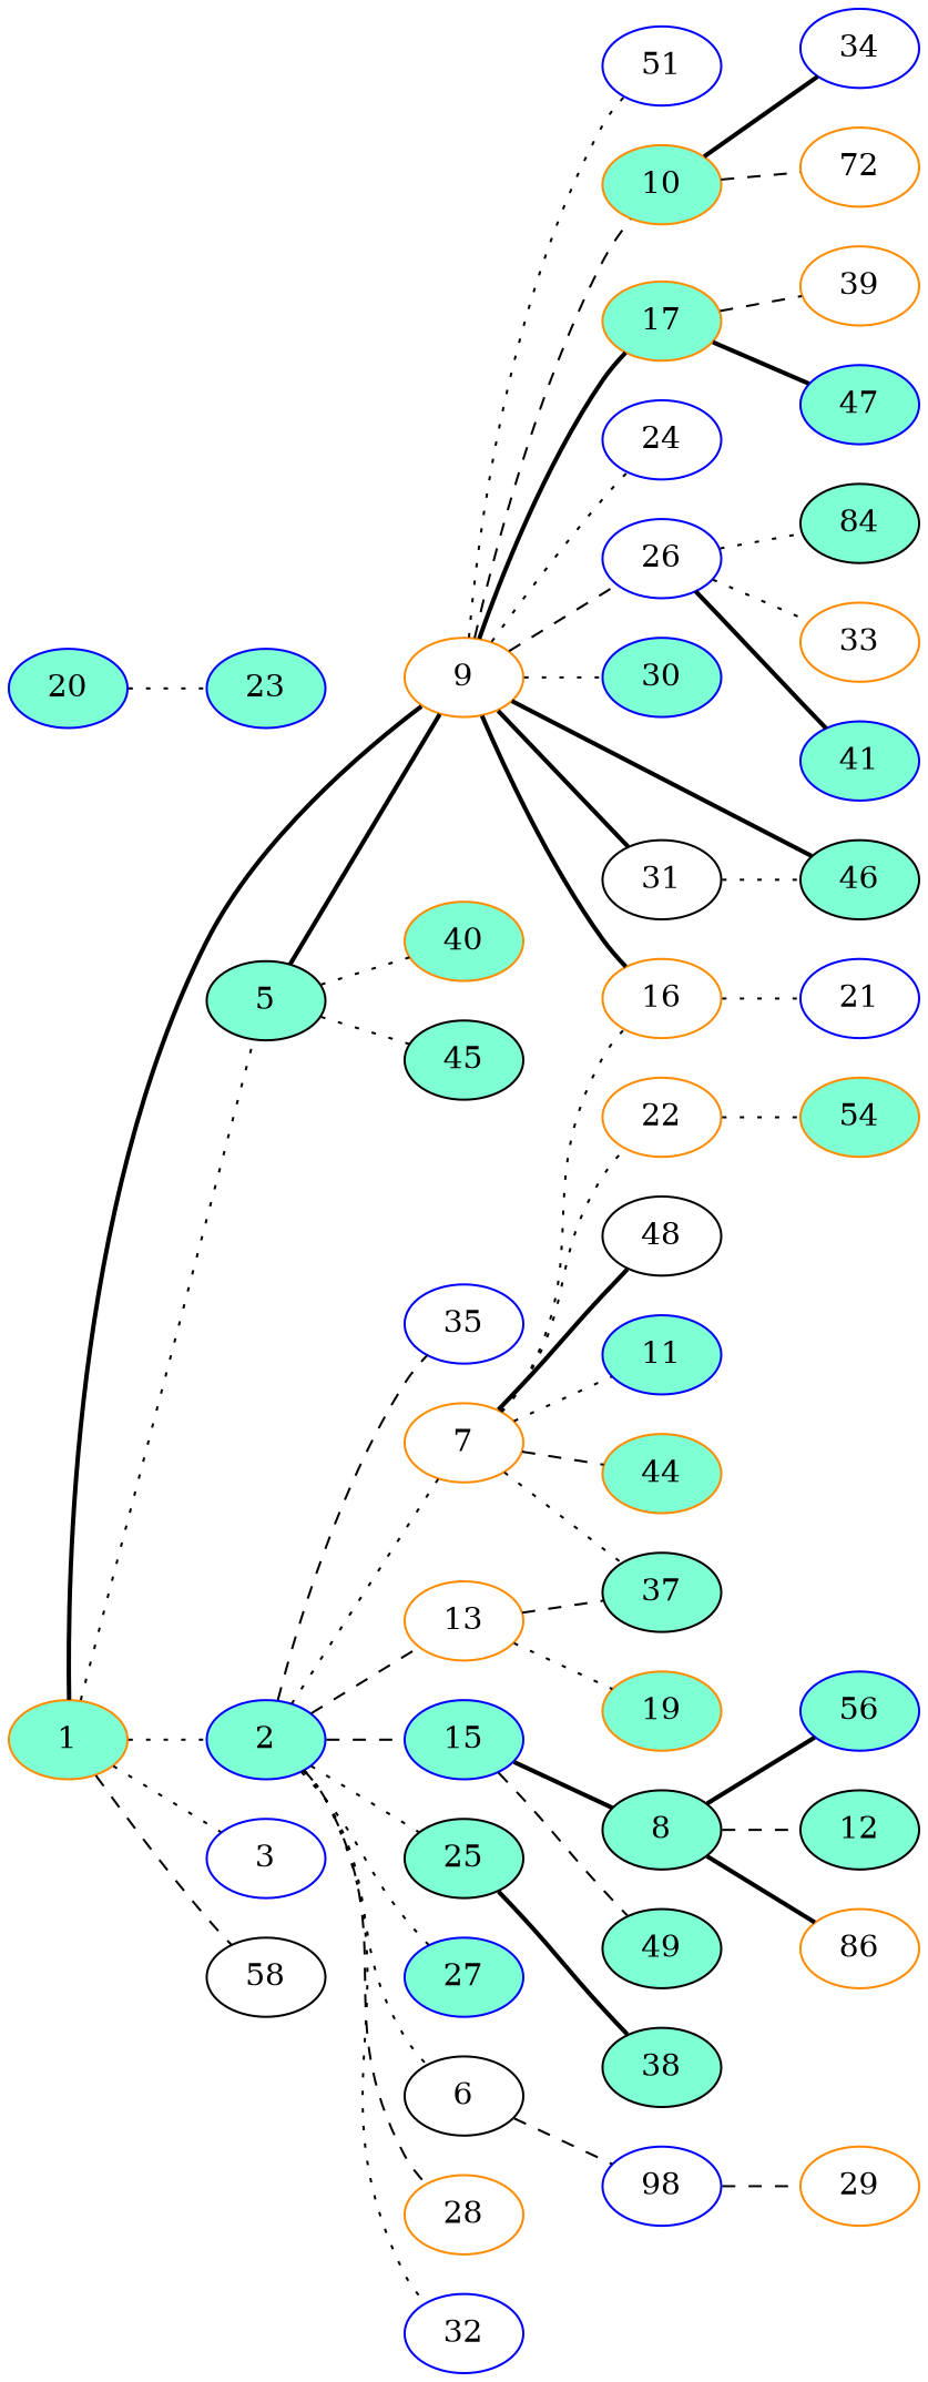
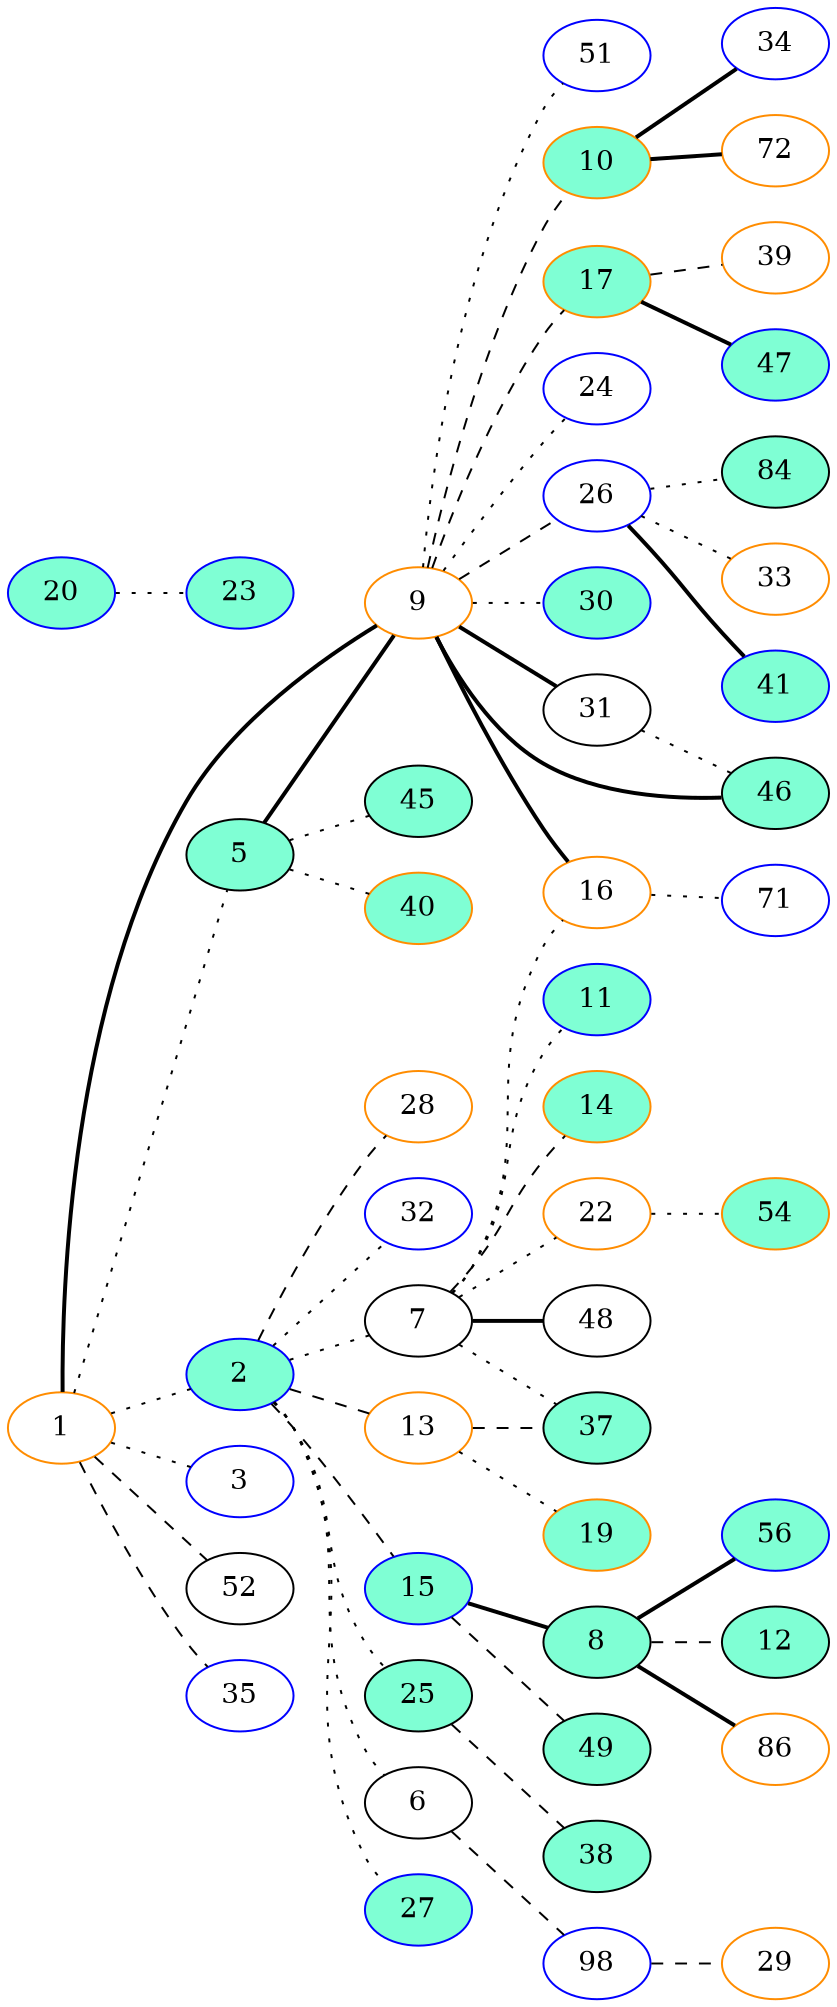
  graph {
    rankdir=LR
    node [color=blue fillcolor=aquamarine style=filled]
    edge [style=dotted]
-   1 [color=darkorange]
+   1 [color=darkorange fillcolor=white]
    2
    3 [fillcolor=white]
    5 [color=black]
    9 [color=darkorange fillcolor=white]
-   52 [color=black fillcolor=white label=58]
+   52 [color=black fillcolor=white]
    6 [color=black fillcolor=white]
-   7 [color=darkorange fillcolor=white]
+   7 [color=black fillcolor=white]
    13 [color=darkorange fillcolor=white]
    15
    25 [color=black]
    27
    28 [color=darkorange fillcolor=white]
    32 [fillcolor=white]
    35 [fillcolor=white]
    40 [color=darkorange]
    45 [color=black]
    8 [color=black]
    12 [color=black]
    n20 [color=darkorange fillcolor=white label=86]
    n21 [label=56]
    16 [color=darkorange fillcolor=white]
    10 [color=darkorange]
    17 [color=darkorange]
    24 [fillcolor=white]
    26 [fillcolor=white]
    30
    31 [color=black fillcolor=white]
    46 [color=black]
    51 [fillcolor=white]
    n31 [fillcolor=white label=98]
    11
-   14 [color=darkorange label=44]
+   14 [color=darkorange]
    22 [color=darkorange fillcolor=white]
    48 [color=black fillcolor=white]
    37 [color=black]
    19 [color=darkorange]
    49 [color=black]
    38 [color=black]
    29 [color=darkorange fillcolor=white]
-   21 [fillcolor=white]
+   21 [fillcolor=white label=71]
    20
    23
    54 [color=darkorange]
    34 [fillcolor=white]
    n46 [color=darkorange fillcolor=white label=72]
    39 [color=darkorange fillcolor=white]
    47
    33 [color=darkorange fillcolor=white]
    41
    n51 [color=black label=84]
    1 -- 2
    1 -- 3
    1 -- 5
    1 -- 9 [style=bold]
    1 -- 52 [style=dashed]
    2 -- 6
    2 -- 7
    2 -- 13 [style=dashed]
    2 -- 15 [style=dashed]
    2 -- 25
    2 -- 27
    2 -- 28 [style=dashed]
    2 -- 32
-   2 -- 35 [style=dashed]
+   1 -- 35 [style=dashed]
    5 -- 9 [style=bold]
    5 -- 40
    5 -- 45
    9 -- 16 [style=bold]
    9 -- 10 [style=dashed]
-   9 -- 17 [style=bold]
+   9 -- 17 [style=dashed]
    9 -- 24
    9 -- 26 [style=dashed]
    9 -- 30
    9 -- 31 [style=bold]
    9 -- 46 [style=bold]
    9 -- 51
    6 -- n31 [style=dashed]
    7 -- 16
    7 -- 11
    7 -- 14 [style=dashed]
    7 -- 22
    7 -- 48 [style=bold]
    7 -- 37
    13 -- 37 [style=dashed]
    13 -- 19
    15 -- 8 [style=bold]
    15 -- 49 [style=dashed]
-   25 -- 38 [style=bold]
+   25 -- 38 [style=dashed]
    8 -- 12 [style=dashed]
    8 -- n20 [style=bold]
    8 -- n21 [style=bold]
    16 -- 21
    10 -- 34 [style=bold]
-   10 -- n46 [style=dashed]
+   10 -- n46 [style=bold]
    17 -- 39 [style=dashed]
    17 -- 47 [style=bold]
    26 -- 33
    26 -- 41 [style=bold]
    26 -- n51
    31 -- 46
    n31 -- 29 [style=dashed]
    22 -- 54
    20 -- 23
  }
